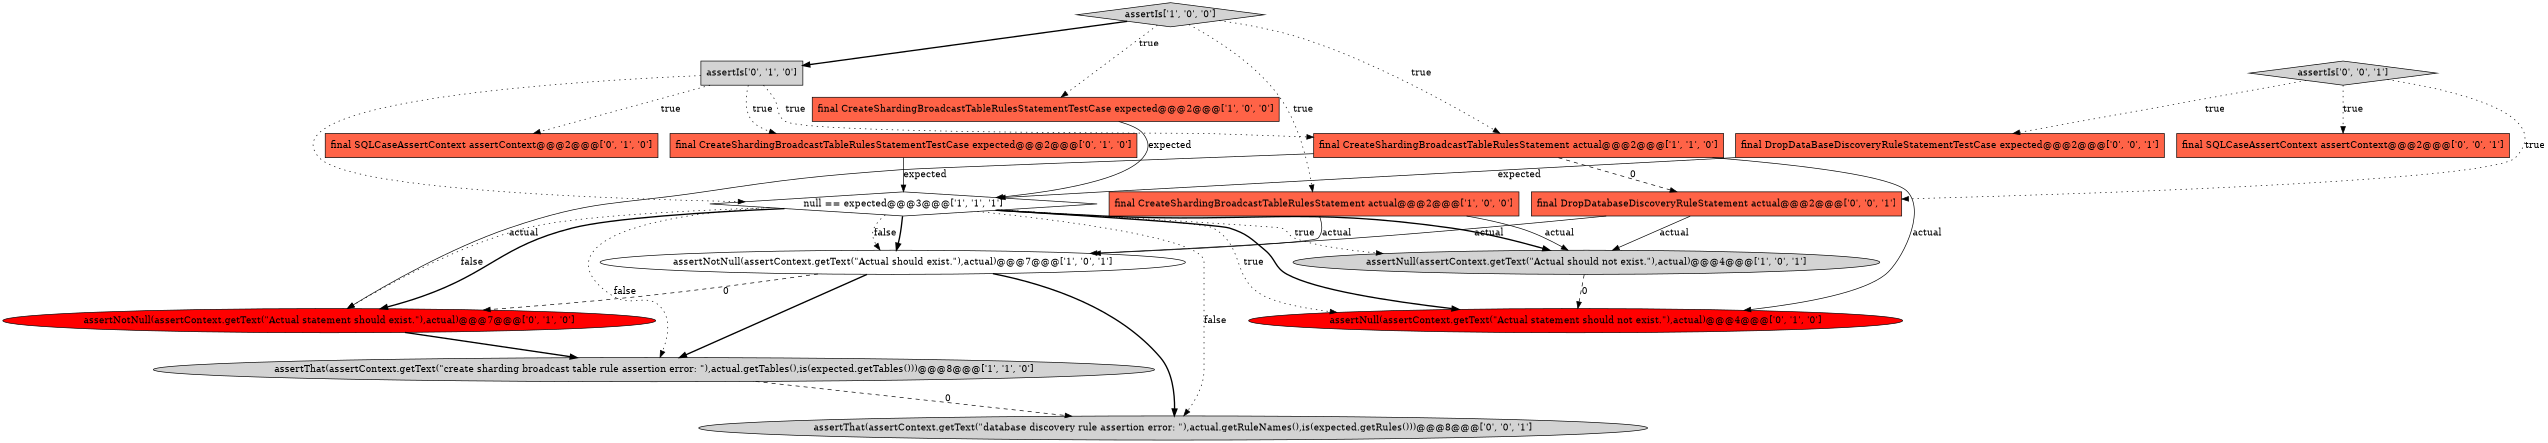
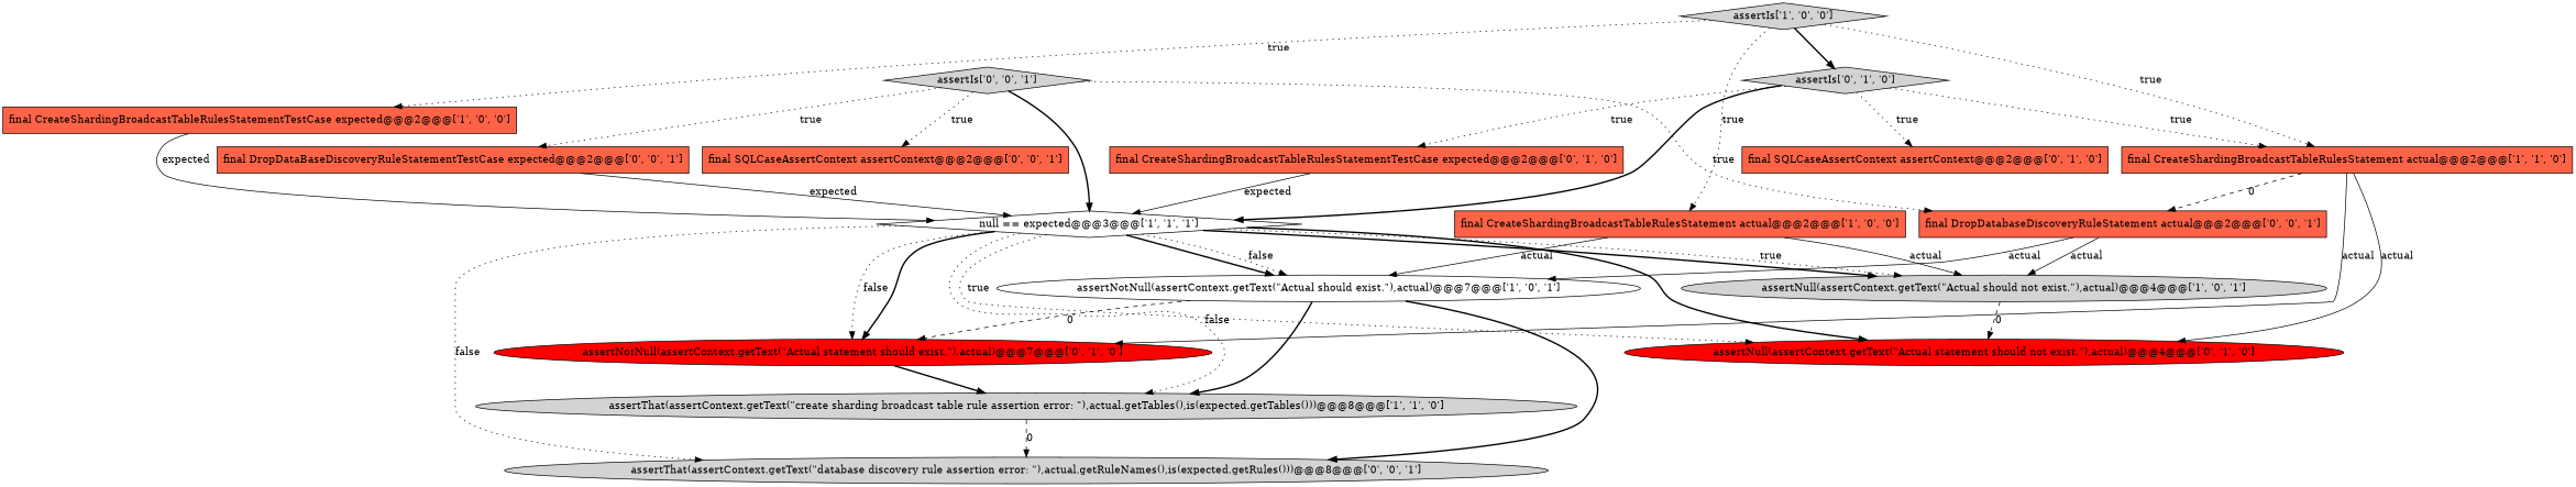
  digraph {
    node [fillcolor=tomato shape=box style=filled]
    edge [style=dotted]
    n1 [fillcolor=lightgray label="assertIs['0', '0', '1']" shape=diamond]
    n2 [label="final DropDatabaseDiscoveryRuleStatement actual@@@2@@@['0', '0', '1']"]
    n3 [fillcolor=white label="null == expected@@@3@@@['1', '1', '1']" shape=diamond]
    n4 [label="final SQLCaseAssertContext assertContext@@@2@@@['0', '0', '1']"]
    n5 [label="final DropDataBaseDiscoveryRuleStatementTestCase expected@@@2@@@['0', '0', '1']"]
    n6 [fillcolor=lightgray label="assertNull(assertContext.getText(\"Actual should not exist.\"),actual)@@@4@@@['1', '0', '1']" shape=ellipse]
    n7 [fillcolor=white label="assertNotNull(assertContext.getText(\"Actual should exist.\"),actual)@@@7@@@['1', '0', '1']" shape=ellipse]
    n8 [fillcolor=red label="assertNull(assertContext.getText(\"Actual statement should not exist.\"),actual)@@@4@@@['0', '1', '0']" shape=ellipse]
    n9 [fillcolor=red label="assertNotNull(assertContext.getText(\"Actual statement should exist.\"),actual)@@@7@@@['0', '1', '0']" shape=ellipse]
    n10 [fillcolor=lightgray label="assertThat(assertContext.getText(\"create sharding broadcast table rule assertion error: \"),actual.getTables(),is(expected.getTables()))@@@8@@@['1', '1', '0']" shape=ellipse]
    n11 [fillcolor=lightgray label="assertThat(assertContext.getText(\"database discovery rule assertion error: \"),actual.getRuleNames(),is(expected.getRules()))@@@8@@@['0', '0', '1']" shape=ellipse]
    n12 [label="final CreateShardingBroadcastTableRulesStatement actual@@@2@@@['1', '1', '0']"]
    n13 [fillcolor=lightgray label="assertIs['1', '0', '0']" shape=diamond]
    n14 [label="final CreateShardingBroadcastTableRulesStatement actual@@@2@@@['1', '0', '0']"]
    n15 [label="final CreateShardingBroadcastTableRulesStatementTestCase expected@@@2@@@['1', '0', '0']"]
-   n16 [fillcolor=lightgray label="assertIs['0', '1', '0']"]
+   n16 [fillcolor=lightgray label="assertIs['0', '1', '0']" shape=diamond]
    n17 [label="final CreateShardingBroadcastTableRulesStatementTestCase expected@@@2@@@['0', '1', '0']"]
    n18 [label="final SQLCaseAssertContext assertContext@@@2@@@['0', '1', '0']"]
    n1 -> n2 [label=true]
+   n1 -> n3 [style=bold]
    n1 -> n4 [label=true]
    n1 -> n5 [label=true]
    n2 -> n6 [label=actual style=solid]
    n2 -> n7 [label=actual style=solid]
    n3 -> n6 [style=bold]
    n3 -> n6 [label=true]
    n3 -> n7 [style=bold]
    n3 -> n7 [label=false]
    n3 -> n8 [label=true]
    n3 -> n8 [style=bold]
    n3 -> n9 [label=false]
    n3 -> n9 [style=bold]
    n3 -> n10 [label=false]
    n3 -> n11 [label=false]
    n5 -> n3 [label=expected style=solid]
    n6 -> n8 [label=0 style=dashed]
    n7 -> n9 [label=0 style=dashed]
    n7 -> n10 [style=bold]
    n7 -> n11 [style=bold]
    n9 -> n10 [style=bold]
    n10 -> n11 [label=0 style=dashed]
    n12 -> n2 [label=0 style=dashed]
    n12 -> n8 [label=actual style=solid]
    n12 -> n9 [label=actual style=solid]
    n13 -> n12 [label=true]
    n13 -> n14 [label=true]
    n13 -> n15 [label=true]
    n13 -> n16 [style=bold]
    n14 -> n6 [label=actual style=solid]
    n14 -> n7 [label=actual style=solid]
    n15 -> n3 [label=expected style=solid]
-   n16 -> n3
+   n16 -> n3 [style=bold]
    n16 -> n12 [label=true]
    n16 -> n17 [label=true]
    n16 -> n18 [label=true]
    n17 -> n3 [label=expected style=solid]
  }
